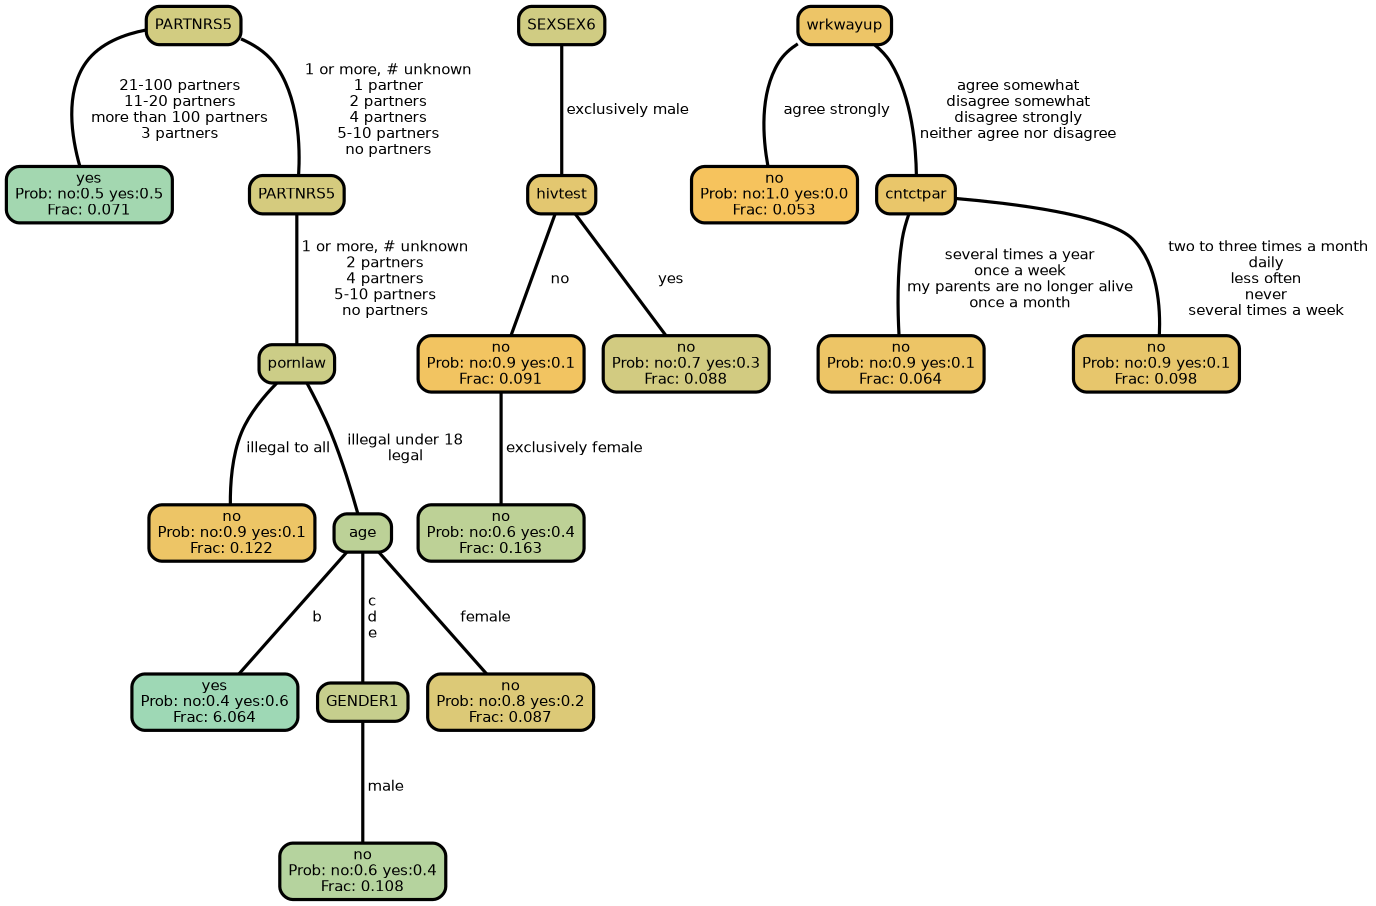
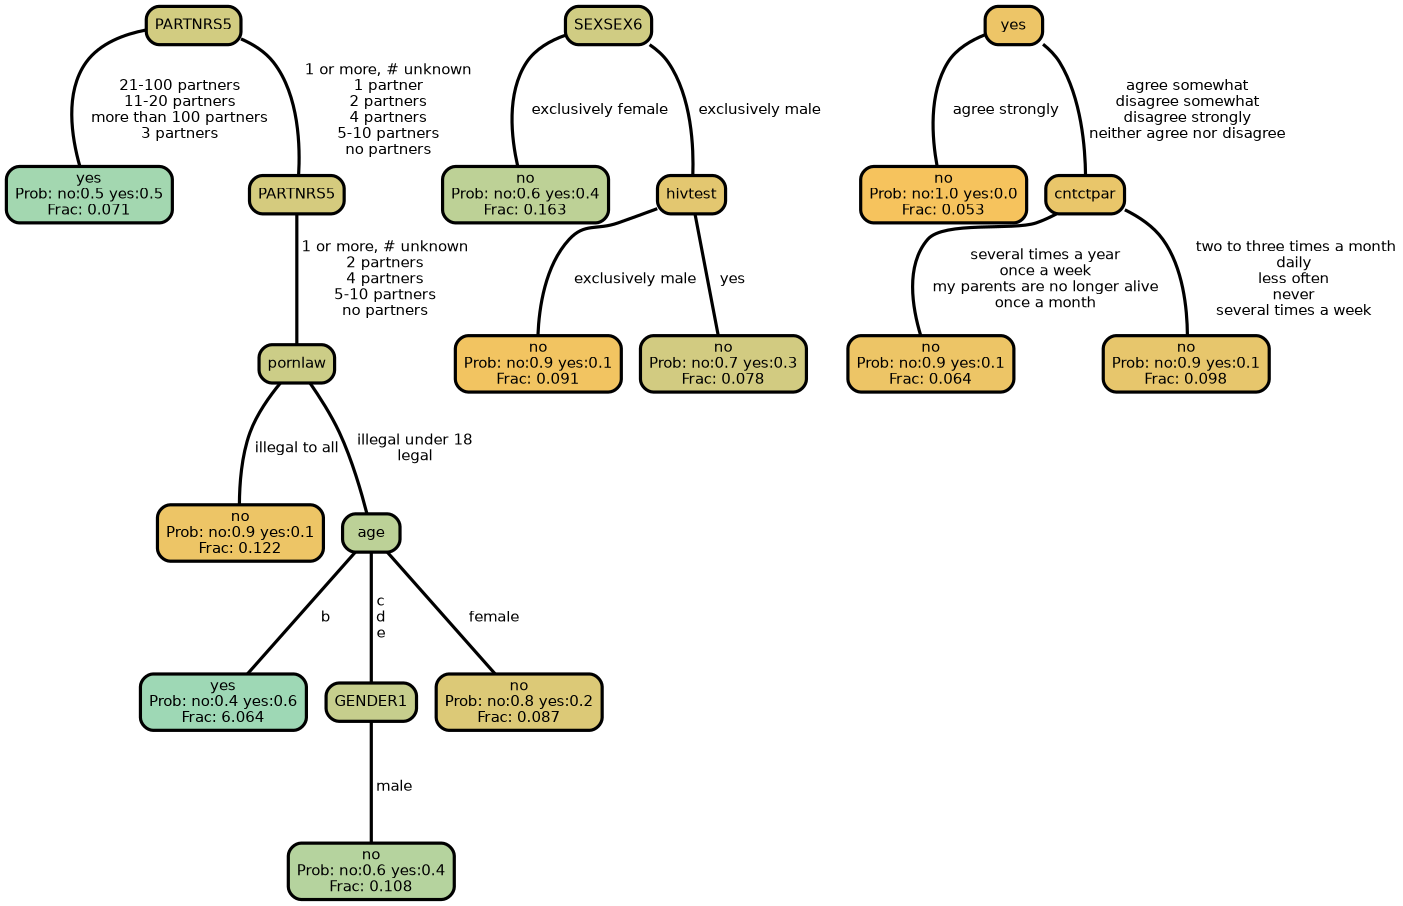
  graph {
    ranksep="0 equally"
    splines=straight
    node [color=black fillcolor="#edc566" fontcolor=black fontname=helvetica penwidth=3 shape=box style="filled, rounded"]
    edge [color=black fontname=helvetica penwidth=3]
    n1 [fillcolor="#a3d7b0" label="yes\nProb: no:0.5 yes:0.5\nFrac: 0.071"]
    n2 [fillcolor="#d2cc81" label=PARTNRS5]
    n3 [fillcolor="#d5cb7e" label=PARTNRS5]
    n4 [fillcolor="#cccd87" label=pornlaw]
    n5 [fillcolor="#bdd196" label="no\nProb: no:0.6 yes:0.4\nFrac: 0.163"]
    n6 [fillcolor="#d0cc83" label=SEXSEX6]
    n7 [fillcolor="#e3c770" label=hivtest]
    n8 [fillcolor="#f2c461" label="no\nProb: no:0.9 yes:0.1\nFrac: 0.091"]
-   n9 [fillcolor="#d2cb81" label="no\nProb: no:0.7 yes:0.3\nFrac: 0.088"]
-   n10 [fillcolor="#edc567" label=wrkwayup]
+   n9 [fillcolor="#d2cb81" label="no\nProb: no:0.7 yes:0.3\nFrac: 0.078"]
+   n10 [fillcolor="#edc567" label=yes]
    n11 [fillcolor="#f6c35d" label="no\nProb: no:1.0 yes:0.0\nFrac: 0.053"]
    n12 [fillcolor="#e9c66a" label=cntctpar]
    n13 [label="no\nProb: no:0.9 yes:0.1\nFrac: 0.064"]
    n14 [fillcolor="#e7c66c" label="no\nProb: no:0.9 yes:0.1\nFrac: 0.098"]
    n15 [label="no\nProb: no:0.9 yes:0.1\nFrac: 0.122"]
    n16 [fillcolor="#bcd197" label=age]
    n17 [fillcolor="#9ed8b5" label="yes\nProb: no:0.4 yes:0.6\nFrac: 6.064"]
    n18 [fillcolor="#c6ce8d" label=GENDER1]
    n19 [fillcolor="#dcc977" label="no\nProb: no:0.8 yes:0.2\nFrac: 0.087"]
    n20 [fillcolor="#b5d39e" label="no\nProb: no:0.6 yes:0.4\nFrac: 0.108"]
    subgraph sub_1 {
      rank=same
    }
    n2 -- n1 [label=" 21-100 partners\n 11-20 partners\n more than 100 partners\n 3 partners"]
    n2 -- n3 [label=" 1 or more, # unknown\n 1 partner\n 2 partners\n 4 partners\n 5-10 partners\n no partners"]
    n3 -- n4 [label=" 1 or more, # unknown\n 2 partners\n 4 partners\n 5-10 partners\n no partners"]
    n4 -- n15 [label=" illegal to all"]
    n4 -- n16 [label=" illegal under 18\n legal"]
-   n8 -- n5 [label=" exclusively female"]
+   n6 -- n5 [label=" exclusively female"]
    n6 -- n7 [label=" exclusively male"]
-   n7 -- n8 [label=" no"]
+   n7 -- n8 [label=" exclusively male"]
    n7 -- n9 [label=" yes"]
    n10 -- n11 [label=" agree strongly"]
    n10 -- n12 [label=" agree somewhat\n disagree somewhat\n disagree strongly\n neither agree nor disagree"]
    n12 -- n13 [label=" several times a year\n once a week\n my parents are no longer alive\n once a month"]
    n12 -- n14 [label="  two to three times a month\n daily\n less often\n never\n several times a week"]
    n16 -- n17 [label=" b"]
    n16 -- n18 [label=" c\n d\n e"]
    n16 -- n19 [label=" female"]
    n18 -- n20 [label=" male"]
  }
